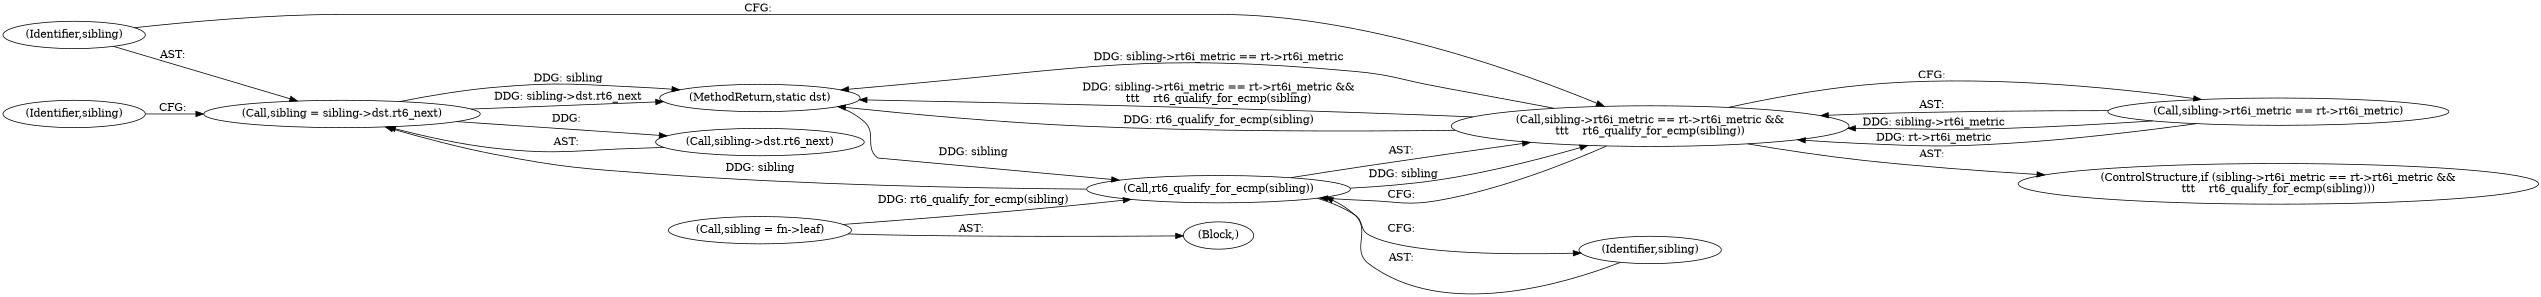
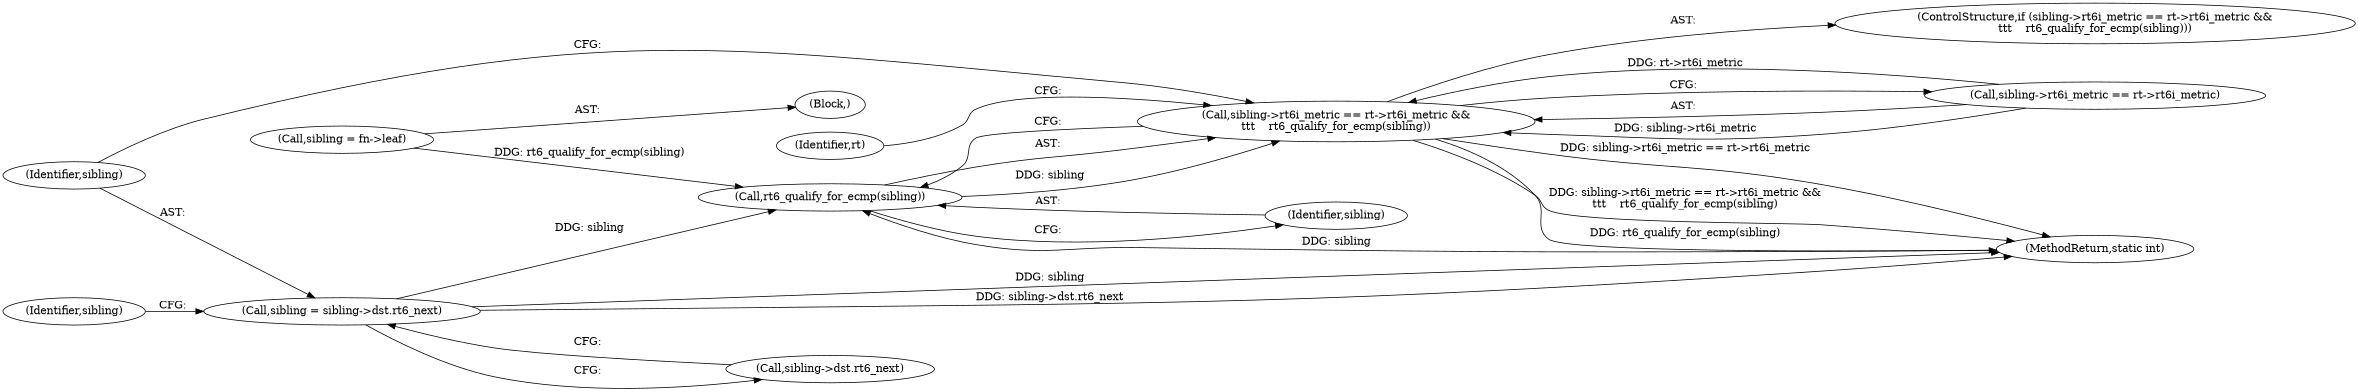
  digraph {
    rankdir=LR
    n1 [label="(Call,sibling = sibling->dst.rt6_next)"]
    n2 [label="(Call,rt6_qualify_for_ecmp(sibling))"]
-   n3 [label="(MethodReturn,static dst)"]
+   n3 [label="(MethodReturn,static int)"]
    n4 [label="(Call,sibling->dst.rt6_next)"]
    n5 [label="(Call,sibling->rt6i_metric == rt->rt6i_metric &&\n\t\t\t    rt6_qualify_for_ecmp(sibling))"]
    n6 [label="(Identifier,sibling)"]
    n7 [label="(Block,)"]
    n8 [label="(Call,sibling->rt6i_metric == rt->rt6i_metric)"]
    n9 [label="(ControlStructure,if (sibling->rt6i_metric == rt->rt6i_metric &&\n\t\t\t    rt6_qualify_for_ecmp(sibling)))"]
    n10 [label="(Identifier,sibling)"]
    n11 [label="(Identifier,sibling)"]
    n12 [label="(Call,sibling = fn->leaf)"]
-   n2 -> n1 [label="DDG: sibling"]
+   n13 [label="(Identifier,rt)"]
+   n1 -> n2 [label="DDG: sibling"]
    n1 -> n3 [label="DDG: sibling"]
    n1 -> n3 [label="DDG: sibling->dst.rt6_next"]
-   n1 -> n4 [label="DDG: "]
+   n1 -> n4 [label="CFG: "]
    n2 -> n5 [label="AST: "]
    n2 -> n5 [label="DDG: sibling"]
    n2 -> n6 [label="CFG: "]
    n3 -> n2 [label="DDG: sibling"]
-   n4 -> n1 [label="AST: "]
+   n4 -> n1 [label="CFG: "]
    n5 -> n2 [label="CFG: "]
    n5 -> n3 [label="DDG: sibling->rt6i_metric == rt->rt6i_metric"]
    n5 -> n3 [label="DDG: sibling->rt6i_metric == rt->rt6i_metric &&\n\t\t\t    rt6_qualify_for_ecmp(sibling)"]
    n5 -> n3 [label="DDG: rt6_qualify_for_ecmp(sibling)"]
    n5 -> n8 [label="CFG: "]
    n5 -> n9 [label="AST: "]
    n6 -> n2 [label="AST: "]
    n8 -> n5 [label="AST: "]
    n8 -> n5 [label="DDG: sibling->rt6i_metric"]
    n8 -> n5 [label="DDG: rt->rt6i_metric"]
    n10 -> n1 [label="CFG: "]
    n11 -> n1 [label="AST: "]
    n11 -> n5 [label="CFG: "]
    n12 -> n2 [label="DDG: rt6_qualify_for_ecmp(sibling)"]
    n12 -> n7 [label="AST: "]
+   n13 -> n5 [label="CFG: "]
  }
